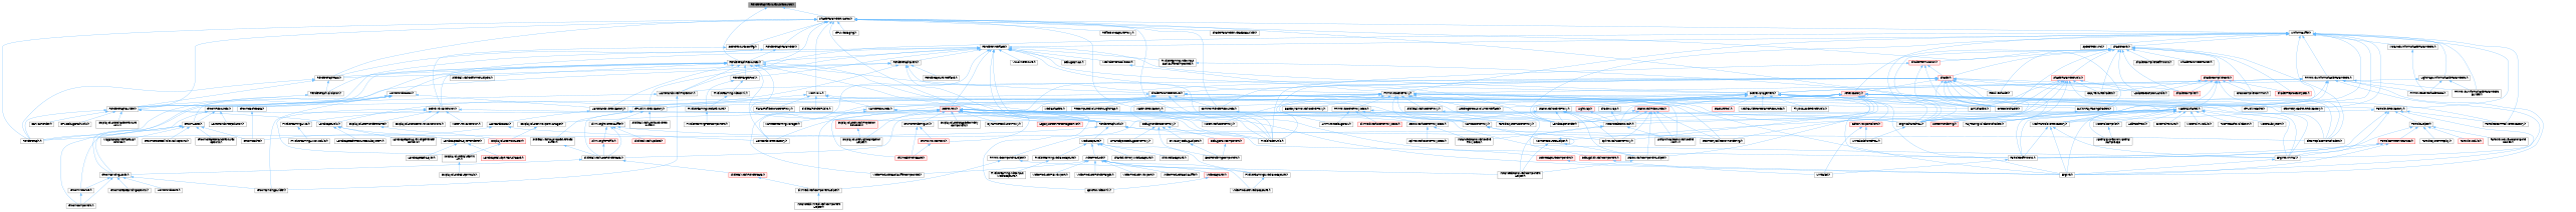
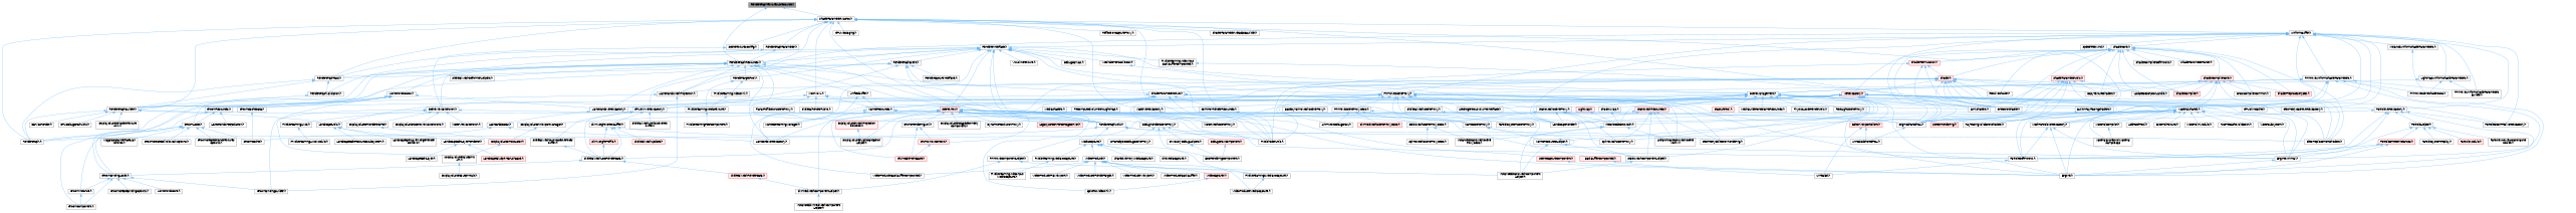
  digraph {
    node [color=grey40 fillcolor=white fontname=Helvetica fontsize=10 shape=box style=filled]
    edge [color=steelblue1 dir=back fontname=Helvetica fontsize=10 labelfontname=Helvetica labelfontsize=10 style=solid]
    n1 [color=gray40 fillcolor=grey60 fontcolor=black height=0.2 label="RenderGraphTextureSubresource.h" width=0.4]
    n2 [height=0.2 label="RenderGraphResources.h" width=0.4]
    n3 [height=0.2 label="ShaderParameterMacros.h" width=0.4]
    n4 [height=0.2 label="HairCardsVertexFactory.h" width=0.4]
    n5 [height=0.2 label="HairStrandsDatas.h" width=0.4]
    n6 [height=0.2 label="HairStrandsVertexFactory.h" width=0.4]
    n7 [height=0.2 label="HairStrandsMeshProjection.h" width=0.4]
    n8 [height=0.2 label="PixelShaderUtils.h" width=0.4]
    n9 [height=0.2 label="RenderGraph.h" width=0.4]
    n10 [height=0.2 label="RenderGraphBuilder.h" width=0.4]
    n11 [height=0.2 label="RenderGraphUtils.h" width=0.4]
    n12 [height=0.2 label="RenderGraphPass.h" width=0.4]
    n13 [height=0.2 label="RenderGraphValidation.h" width=0.4]
    n14 [height=0.2 label="RenderTargetPool.h" width=0.4]
    n15 [height=0.2 label="ShaderParameterStruct.h" width=0.4]
    n16 [height=0.2 label="SkeletalMeshDeformerHelpers.h" width=0.4]
+   n17 [height=0.2 label="UnifiedBuffer.h" width=0.4]
    n18 [height=0.2 label="WaterMeshSceneProxy.h" width=0.4]
    n19 [height=0.2 label="BinkShaders.h" width=0.4]
    n20 [height=0.2 label="BuiltInRayTracingShaders.h" width=0.4]
    n21 [height=0.2 label="CommonRenderResources.h" width=0.4]
    n22 [height=0.2 label="GPUMessaging.h" width=0.4]
    n23 [height=0.2 label="Matrix3x4.h" width=0.4]
    n24 [height=0.2 label="ReflectionCaptureProxy.h" width=0.4]
    n25 [height=0.2 label="RenderGraphParameter.h" width=0.4]
    n26 [height=0.2 label="SceneTexturesConfig.h" width=0.4]
    n27 [height=0.2 label="ShaderParameterMetadataBuilder.h" width=0.4]
    n28 [height=0.2 label="UniformBuffer.h" width=0.4]
    n29 [height=0.2 label="WaterVertexFactory.h" width=0.4]
    n30 [height=0.2 label="GroomAsset.h" width=0.4]
    n31 [height=0.2 label="GroomBindingAsset.h" width=0.4]
    n32 [height=0.2 label="GroomBindingBuilder.h" width=0.4]
    n33 [height=0.2 label="GroomCacheData.h" width=0.4]
    n34 [height=0.2 label="GroomResources.h" width=0.4]
    n35 [height=0.2 label="HairCardsDatas.h" width=0.4]
    n36 [height=0.2 label="CanvasRender.h" width=0.4]
    n37 [height=0.2 label="GPUDebugCrashUtils.h" width=0.4]
    n38 [height=0.2 label="IDisplayClusterShadersTexture\lUtils.h" width=0.4]
    n39 [height=0.2 label="LandscapeUtils.h" width=0.4]
    n40 [height=0.2 label="ClearReplacementShaders.h" width=0.4]
    n41 [height=0.2 label="MediaCapture.h" width=0.4]
    n42 [height=0.2 label="PixelStreamingMediaTexture.h" width=0.4]
    n43 [height=0.2 label="PixelStreamingVideoSink.h" width=0.4]
    n44 [height=0.2 label="MediaShaders.h" width=0.4]
    n45 [height=0.2 label="OneColorShader.h" width=0.4]
    n46 [height=0.2 label="PrecomputedVolumetricLightmap.h" width=0.4]
    n47 [height=0.2 label="NaniteResources.h" width=0.4]
    n48 [height=0.2 label="NaniteStreamingManager.h" width=0.4]
    n49 [height=0.2 label="GroomCache.h" width=0.4]
    n50 [height=0.2 label="GroomComponent.h" width=0.4]
    n51 [height=0.2 label="GroomCreateFollicleMaskOptions.h" width=0.4]
    n52 [height=0.2 label="GroomCreateStrandsTextures\lOptions.h" width=0.4]
    n53 [height=0.2 label="GroomInstance.h" width=0.4]
    n54 [height=0.2 label="NiagaraDataInterfaceHair\lStrands.h" width=0.4]
    n55 [height=0.2 label="GroomCreateBindingOptions.h" width=0.4]
    n56 [height=0.2 label="HairStrandsCore.h" width=0.4]
    n57 [height=0.2 label="HairStrandsInterpolation.h" width=0.4]
    n58 [height=0.2 label="LandscapeEditLayerMergeRender\lContext.h" width=0.4]
    n59 [height=0.2 label="LandscapeEditLayerRenderer.h" width=0.4]
    n60 [height=0.2 label="LandscapeEditResourcesSubsystem.h" width=0.4]
    n61 [color=red fillcolor="#FFF0F0" height=0.2 label="LandscapeBlueprintBrushBase.h" width=0.4]
    n62 [height=0.2 label="LandscapeEditLayer.h" width=0.4]
    n63 [height=0.2 label="FileMediaCapture.h" width=0.4]
    n64 [height=0.2 label="PixelStreaming2MediaIOCapture.h" width=0.4]
    n65 [height=0.2 label="PixelStreamingMediaIOCapture.h" width=0.4]
    n66 [height=0.2 label="SharedMemoryMediaCapture.h" width=0.4]
    n67 [height=0.2 label="VideoProducer.h" width=0.4]
    n68 [height=0.2 label="VideoProducerMediaCapture.h" width=0.4]
    n69 [height=0.2 label="PixelStreamingVideoInput\lMediaCapture.h" width=0.4]
    n70 [color=red fillcolor="#FFF0F0" height=0.2 label="VideoCapturer.h" width=0.4]
    n71 [height=0.2 label="VideoProducerBackBuffer.h" width=0.4]
    n72 [height=0.2 label="VideoProducerBackBufferComposited.h" width=0.4]
    n73 [height=0.2 label="VideoProducerPIEViewport.h" width=0.4]
    n74 [height=0.2 label="VideoProducerRenderTarget.h" width=0.4]
    n75 [height=0.2 label="VideoProducerViewport.h" width=0.4]
    n76 [height=0.2 label="EpicRtcVideoSink.h" width=0.4]
    n77 [height=0.2 label="PixelStreamingPeerComponent.h" width=0.4]
    n78 [height=0.2 label="RayTracingValidationShaders.h" width=0.4]
    n79 [height=0.2 label="NaniteSceneProxy.h" width=0.4]
    n80 [height=0.2 label="SkinnedMeshComponentHelper.h" width=0.4]
    n81 [height=0.2 label="StaticMeshSceneProxyDesc.h" width=0.4]
    n82 [height=0.2 label="NaniteResourcesHelper.h" width=0.4]
    n83 [height=0.2 label="SplineMeshSceneProxy.h" width=0.4]
    n84 [height=0.2 label="InstancedSkinnedMeshComponent\lHelper.h" width=0.4]
    n85 [height=0.2 label="InstancedStaticMeshScene\lProxyDesc.h" width=0.4]
    n86 [height=0.2 label="SplineMeshSceneProxyDesc.h" width=0.4]
    n87 [height=0.2 label="InstancedStaticMeshComponent\lHelper.h" width=0.4]
    n88 [height=0.2 label="StaticMeshComponentHelper.h" width=0.4]
    n89 [height=0.2 label="GPUSkinVertexFactory.h" width=0.4]
    n90 [height=0.2 label="PlanarReflectionSceneProxy.h" width=0.4]
    n91 [height=0.2 label="SkeletalRenderPublic.h" width=0.4]
    n92 [height=0.2 label="SceneViewExtension.h" width=0.4]
    n93 [height=0.2 label="LandscapeRender.h" width=0.4]
    n94 [height=0.2 label="EngineSharedPCH.h" width=0.4]
    n95 [height=0.2 label="GPUSkinCache.h" width=0.4]
    n96 [height=0.2 label="GeometryCacheVertexFactory.h" width=0.4]
    n97 [height=0.2 label="InstanceUniformShaderParameters.h" width=0.4]
    n98 [height=0.2 label="LightmapUniformShaderParameters.h" width=0.4]
    n99 [height=0.2 label="PrimitiveUniformShaderParameters\lBuilder.h" width=0.4]
    n100 [height=0.2 label="MeshParticleVertexFactory.h" width=0.4]
    n101 [height=0.2 label="MaterialShared.h" width=0.4]
    n102 [height=0.2 label="ParticleBeamTrailVertexFactory.h" width=0.4]
    n103 [height=0.2 label="ParticleVertexFactory.h" width=0.4]
    n104 [height=0.2 label="PrimitiveSceneProxy.h" width=0.4]
    n105 [height=0.2 label="PrimitiveUniformShaderParameters.h" width=0.4]
    n106 [height=0.2 label="RendererInterface.h" width=0.4]
    n107 [height=0.2 label="ShaderCore.h" width=0.4]
    n108 [height=0.2 label="SpeedTreeWind.h" width=0.4]
    n109 [height=0.2 label="SkeletalMeshAttributeVertex\lBuffer.h" width=0.4]
    n110 [height=0.2 label="SkeletalMeshDuplicatedVertices\lBuffer.h" width=0.4]
    n111 [height=0.2 label="SkeletalMeshLODRenderData.h" width=0.4]
    n112 [height=0.2 label="SkinWeightVertexBuffer.h" width=0.4]
    n113 [color=red fillcolor="#FFF0F0" height=0.2 label="SkeletalMeshRenderData.h" width=0.4]
    n114 [height=0.2 label="GeometryCollectionRendering.h" width=0.4]
    n115 [color=red fillcolor="#FFF0F0" height=0.2 label="SkeletalMeshUpdate.h" width=0.4]
    n116 [color=red fillcolor="#FFF0F0" height=0.2 label="SkinWeightProfile.h" width=0.4]
    n117 [height=0.2 label="DisplayClusterRenderFrame.h" width=0.4]
    n118 [height=0.2 label="IDisplayClusterBlueprint\lAPI.h" width=0.4]
    n119 [height=0.2 label="DisplayClusterSceneViewExtensions.h" width=0.4]
    n120 [height=0.2 label="PixelStreamingHMD.h" width=0.4]
    n121 [height=0.2 label="WaterViewExtension.h" width=0.4]
    n122 [color=red fillcolor="#FFF0F0" height=0.2 label="DisplayClusterRootActor.h" width=0.4]
    n123 [height=0.2 label="DisplayClusterBlueprintLib.h" width=0.4]
    n124 [height=0.2 label="IPixelStreamingHMDModule.h" width=0.4]
    n125 [height=0.2 label="UnrealEdSharedPCH.h" width=0.4]
    n126 [height=0.2 label="PrimitiveSceneShaderData.h" width=0.4]
    n127 [height=0.2 label="SceneManagement.h" width=0.4]
    n128 [height=0.2 label="Engine.h" width=0.4]
    n129 [height=0.2 label="EngineMinimal.h" width=0.4]
    n130 [height=0.2 label="ParticleDefinitions.h" width=0.4]
    n131 [height=0.2 label="InstancedStaticMesh.h" width=0.4]
    n132 [height=0.2 label="AddPatchTool.h" width=0.4]
    n133 [height=0.2 label="ExternalTexture.h" width=0.4]
    n134 [height=0.2 label="MaterialCompiler.h" width=0.4]
    n135 [height=0.2 label="MaterialExpressionMaterial\lSample.cpp" width=0.4]
    n136 [height=0.2 label="MaterialIRModule.h" width=0.4]
    n137 [height=0.2 label="PSOPrecacheValidation.h" width=0.4]
    n138 [height=0.2 label="PrimitiveComponentHelper.h" width=0.4]
    n139 [height=0.2 label="WaterSubsystem.h" width=0.4]
    n140 [height=0.2 label="ParticleHelper.h" width=0.4]
    n141 [height=0.2 label="HeterogeneousVolumeInterface.h" width=0.4]
    n142 [height=0.2 label="StaticMeshSceneProxy.h" width=0.4]
    n143 [height=0.2 label="HierarchicalStaticMeshScene\lMatrix.h" width=0.4]
    n144 [height=0.2 label="AnimNextDebugDraw.h" width=0.4]
    n145 [height=0.2 label="BaseDynamicMeshSceneProxy.h" width=0.4]
    n146 [height=0.2 label="DebugRenderSceneProxy.h" width=0.4]
    n147 [height=0.2 label="ParticleSystemSceneProxy.h" width=0.4]
    n148 [height=0.2 label="PrimitiveSceneProxyDesc.h" width=0.4]
    n149 [height=0.2 label="SkeletalMeshSceneProxy.h" width=0.4]
    n150 [height=0.2 label="DebugCanvas.h" width=0.4]
    n151 [height=0.2 label="MeshElementCollector.h" width=0.4]
    n152 [height=0.2 label="PixelStreamingVideoInput\lBackBufferComposited.h" width=0.4]
    n153 [height=0.2 label="RenderGraphEvent.h" width=0.4]
    n154 [color=red fillcolor="#FFF0F0" height=0.2 label="SceneView.h" width=0.4]
    n155 [height=0.2 label="VisualizeTexture.h" width=0.4]
    n156 [height=0.2 label="CopyTextureShaders.h" width=0.4]
    n157 [height=0.2 label="CrossCompilerCommon.h" width=0.4]
    n158 [height=0.2 label="ResolveShader.h" width=0.4]
    n159 [color=red fillcolor="#FFF0F0" height=0.2 label="Shader.h" width=0.4]
    n160 [color=red fillcolor="#FFF0F0" height=0.2 label="ShaderCompiler.h" width=0.4]
    n161 [height=0.2 label="UpdateDescriptorHandle.h" width=0.4]
    n162 [color=red fillcolor="#FFF0F0" height=0.2 label="VertexFactory.h" width=0.4]
    n163 [color=red fillcolor="#FFF0F0" height=0.2 label="ShaderCompilerCore.h" width=0.4]
    n164 [color=red fillcolor="#FFF0F0" height=0.2 label="ShaderPreprocessTypes.h" width=0.4]
    n165 [height=0.2 label="ShaderCompilerDefinitions.h" width=0.4]
    n166 [height=0.2 label="ShaderParameterParser.h" width=0.4]
    n167 [color=red fillcolor="#FFF0F0" height=0.2 label="ShaderParameterUtils.h" width=0.4]
    n168 [color=red fillcolor="#FFF0F0" height=0.2 label="ShaderPermutation.h" width=0.4]
    n169 [color=red fillcolor="#FFF0F0" height=0.2 label="EditorViewportClient.h" width=0.4]
    n170 [color=red fillcolor="#FFF0F0" height=0.2 label="FractureTool.h" width=0.4]
    n171 [color=red fillcolor="#FFF0F0" height=0.2 label="LightMap.h" width=0.4]
    n172 [height=0.2 label="MeshBuilderOneFrameResources.h" width=0.4]
    n173 [height=0.2 label="PhysicsAssetRenderUtils.h" width=0.4]
+   n174 [height=0.2 label="RectLightSceneProxy.h" width=0.4]
    n175 [height=0.2 label="ShadowMap.h" width=0.4]
    n176 [color=red fillcolor="#FFF0F0" height=0.2 label="StaticMeshResources.h" width=0.4]
    n177 [height=0.2 label="UnrealEd.h" width=0.4]
    n178 [color=red fillcolor="#FFF0F0" height=0.2 label="ParticleEmitterInstances.h" width=0.4]
    n179 [color=red fillcolor="#FFF0F0" height=0.2 label="ParticleModule.h" width=0.4]
    n180 [height=0.2 label="ParticleModuleLocationBone\lSocket.h" width=0.4]
    n181 [height=0.2 label="ParticleSystemReplay.h" width=0.4]
    n182 [color=red fillcolor="#FFF0F0" height=0.2 label="DebugDrawComponent.h" width=0.4]
    n183 [height=0.2 label="EQSRenderingComponent.h" width=0.4]
    n184 [height=0.2 label="EnvQueryDebugHelpers.h" width=0.4]
    n185 [height=0.2 label="SmartObjectDebugSceneProxy.h" width=0.4]
    n186 [color=red fillcolor="#FFF0F0" height=0.2 label="SkinnedMeshSceneProxyDesc.h" width=0.4]
-   n187 [color=red fillcolor="#FFF0F0" height=0.2 label="DebugSkelMeshComponent.h" width=0.4]
+   n187 [color=red fillcolor="#FFF0F0" height=0.2 label="BackBufferComposited.h" width=0.4]
    n188 [height=0.2 label="RenderCaptureInterface.h" width=0.4]
    n189 [height=0.2 label="DisplayClusterLightCardEditor\lHelper.h" width=0.4]
    n190 [color=red fillcolor="#FFF0F0" height=0.2 label="DisplayClusterMeshProjection\lRenderer.h" width=0.4]
    n191 [height=0.2 label="DisplayClusterStageGeometry\lComponent.h" width=0.4]
    n192 [height=0.2 label="DynamicResolutionProxy.h" width=0.4]
    n193 [color=red fillcolor="#FFF0F0" height=0.2 label="GizmoElementBase.h" width=0.4]
    n194 [height=0.2 label="GizmoRenderingUtil.h" width=0.4]
    n195 [color=red fillcolor="#FFF0F0" height=0.2 label="GizmoViewContext.h" width=0.4]
    n196 [height=0.2 label="IDisplayClusterViewportManager.h" width=0.4]
    n197 [color=red fillcolor="#FFF0F0" height=0.2 label="LegacyScreenPercentageDriver.h" width=0.4]
    n198 [color=red fillcolor="#FFF0F0" height=0.2 label="SceneCaptureComponent.h" width=0.4]
    n199 [color=red fillcolor="#FFF0F0" height=0.2 label="ScreenRendering.h" width=0.4]
    n1 -> n2
    n1 -> n3
    n2 -> n4
    n2 -> n5
    n2 -> n6
    n2 -> n7
    n2 -> n8
    n2 -> n9
    n2 -> n10
    n2 -> n11
    n2 -> n12
    n2 -> n13
    n2 -> n14
    n2 -> n15
    n2 -> n16
+   n2 -> n17
    n2 -> n18
    n3 -> n2
    n3 -> n8
    n3 -> n9
    n3 -> n10
    n3 -> n11
    n3 -> n12
    n3 -> n19
    n3 -> n20
    n3 -> n21
    n3 -> n22
    n3 -> n23
    n3 -> n24
    n3 -> n25
    n3 -> n26
    n3 -> n27
    n3 -> n28
    n3 -> n29
    n5 -> n6
    n5 -> n30
    n5 -> n31
    n5 -> n32
    n5 -> n33
    n5 -> n34
    n6 -> n35
    n7 -> n32
    n7 -> n34
    n10 -> n9
    n10 -> n11
    n10 -> n36
    n10 -> n37
    n10 -> n38
    n10 -> n39
    n11 -> n8
    n11 -> n9
    n11 -> n40
    n11 -> n41
    n12 -> n9
    n12 -> n10
    n12 -> n13
    n13 -> n10
    n14 -> n42
    n14 -> n43
    n15 -> n8
    n15 -> n9
    n15 -> n11
    n15 -> n19
    n15 -> n20
    n15 -> n21
    n15 -> n44
    n15 -> n45
    n15 -> n46
+   n17 -> n47
+   n17 -> n48
    n20 -> n78
    n21 -> n8
    n23 -> n47
    n23 -> n79
    n23 -> n89
    n23 -> n90
    n23 -> n91
    n25 -> n2
    n25 -> n12
    n26 -> n92
    n28 -> n89
    n28 -> n93
    n28 -> n94
    n28 -> n95
    n28 -> n96
    n28 -> n97
    n28 -> n98
    n28 -> n99
    n28 -> n100
    n28 -> n101
    n28 -> n102
    n28 -> n103
    n28 -> n104
    n28 -> n105
    n28 -> n106
    n28 -> n107
    n28 -> n108
    n29 -> n18
    n30 -> n49
    n30 -> n50
    n30 -> n51
    n30 -> n52
    n30 -> n53
    n30 -> n54
    n31 -> n32
    n31 -> n50
    n31 -> n53
    n31 -> n55
    n31 -> n56
    n33 -> n49
    n34 -> n30
    n34 -> n31
    n34 -> n57
    n35 -> n4
    n35 -> n49
    n39 -> n58
    n39 -> n59
    n39 -> n60
    n41 -> n63
    n41 -> n64
    n41 -> n65
    n41 -> n66
    n41 -> n67
    n42 -> n77
    n43 -> n42
    n47 -> n48
    n47 -> n79
    n47 -> n80
    n47 -> n81
    n53 -> n50
    n59 -> n61
    n59 -> n62
    n64 -> n68
    n65 -> n69
    n67 -> n64
    n67 -> n68
    n67 -> n70
    n67 -> n71
    n67 -> n72
    n67 -> n73
    n67 -> n74
    n67 -> n75
    n70 -> n76
    n79 -> n82
    n79 -> n83
    n80 -> n84
    n81 -> n85
    n81 -> n86
    n82 -> n82
    n82 -> n87
    n82 -> n88
    n88 -> n87
    n89 -> n109
    n89 -> n110
    n89 -> n111
    n89 -> n112
    n92 -> n93
    n92 -> n117
    n92 -> n118
    n92 -> n119
    n92 -> n120
    n92 -> n121
    n94 -> n125
    n97 -> n126
    n98 -> n99
    n98 -> n126
    n98 -> n127
    n100 -> n128
    n100 -> n129
    n100 -> n130
    n101 -> n82
    n101 -> n93
    n101 -> n94
    n101 -> n128
    n101 -> n129
    n101 -> n130
    n101 -> n131
    n101 -> n132
    n101 -> n133
    n101 -> n134
    n101 -> n135
    n101 -> n136
    n101 -> n137
    n101 -> n138
    n101 -> n139
    n103 -> n100
    n103 -> n102
    n103 -> n128
    n103 -> n129
    n103 -> n130
    n103 -> n140
    n104 -> n4
    n104 -> n6
    n104 -> n18
    n104 -> n79
    n104 -> n93
    n104 -> n94
    n104 -> n114
    n104 -> n128
    n104 -> n129
    n104 -> n141
    n104 -> n142
    n104 -> n143
    n104 -> n144
    n104 -> n145
    n104 -> n146
    n104 -> n147
    n104 -> n148
    n104 -> n149
    n105 -> n94
    n105 -> n99
    n105 -> n104
    n105 -> n126
    n105 -> n127
    n105 -> n128
    n105 -> n129
    n105 -> n130
    n106 -> n2
    n106 -> n7
    n106 -> n10
    n106 -> n11
    n106 -> n14
    n106 -> n72
    n106 -> n76
    n106 -> n92
    n106 -> n93
    n106 -> n104
    n106 -> n127
    n106 -> n150
    n106 -> n151
    n106 -> n152
    n106 -> n153
    n106 -> n154
    n106 -> n155
    n107 -> n40
    n107 -> n45
    n107 -> n94
    n107 -> n156
    n107 -> n157
    n107 -> n158
    n107 -> n159
    n107 -> n160
    n107 -> n161
    n107 -> n162
    n107 -> n163
    n107 -> n164
    n107 -> n165
    n107 -> n166
    n107 -> n167
    n107 -> n168
    n110 -> n111
    n111 -> n31
    n111 -> n113
    n112 -> n111
    n112 -> n114
    n112 -> n115
    n112 -> n116
    n113 -> n80
    n116 -> n111
    n117 -> n122
    n118 -> n123
    n120 -> n124
    n122 -> n118
    n127 -> n47
    n127 -> n93
    n127 -> n94
    n127 -> n100
    n127 -> n128
    n127 -> n129
    n127 -> n130
    n127 -> n141
    n127 -> n142
    n127 -> n169
    n127 -> n170
    n127 -> n171
    n127 -> n172
    n127 -> n173
+   n127 -> n174
    n127 -> n175
    n127 -> n176
    n129 -> n128
    n130 -> n177
    n131 -> n85
    n131 -> n87
    n131 -> n143
    n134 -> n135
    n138 -> n80
    n138 -> n87
    n140 -> n130
    n140 -> n178
    n140 -> n179
    n140 -> n180
    n140 -> n181
    n142 -> n81
    n142 -> n83
    n142 -> n88
    n142 -> n93
    n142 -> n131
    n146 -> n182
    n146 -> n183
    n146 -> n184
    n146 -> n185
    n148 -> n81
    n148 -> n144
    n148 -> n147
    n148 -> n186
    n149 -> n187
    n151 -> n127
    n152 -> n45
    n153 -> n8
    n153 -> n10
    n153 -> n11
    n153 -> n12
    n153 -> n39
    n153 -> n188
    n154 -> n94
    n154 -> n128
    n154 -> n129
    n154 -> n130
    n154 -> n131
    n154 -> n146
    n154 -> n189
    n154 -> n190
    n154 -> n191
    n154 -> n192
    n154 -> n193
    n154 -> n194
    n154 -> n195
    n154 -> n196
    n154 -> n197
    n154 -> n198
    n154 -> n199
    n159 -> n7
    n159 -> n8
    n159 -> n11
    n159 -> n15
    n159 -> n19
    n159 -> n21
    n159 -> n40
    n159 -> n45
    n159 -> n94
    n159 -> n101
    n159 -> n156
    n159 -> n158
    n159 -> n160
    n159 -> n161
    n159 -> n162
    n159 -> n199
    n162 -> n4
    n162 -> n6
    n162 -> n29
    n162 -> n47
    n162 -> n83
    n162 -> n88
    n162 -> n89
    n162 -> n93
    n162 -> n94
    n162 -> n95
    n162 -> n96
    n162 -> n100
    n162 -> n101
    n162 -> n102
    n162 -> n103
    n162 -> n131
    n163 -> n40
    n163 -> n78
    n163 -> n101
    n163 -> n156
    n163 -> n157
    n163 -> n160
    n163 -> n161
    n163 -> n164
    n167 -> n19
    n167 -> n40
    n167 -> n45
    n167 -> n94
    n167 -> n114
    n167 -> n156
    n167 -> n161
    n167 -> n199
    n168 -> n8
    n168 -> n19
    n168 -> n45
    n168 -> n159
    n169 -> n125
    n169 -> n177
    n171 -> n131
    n175 -> n131
    n176 -> n83
    n176 -> n88
    n176 -> n93
    n176 -> n111
    n176 -> n114
-   n176 -> n131
    n176 -> n143
    n178 -> n128
    n178 -> n129
    n178 -> n130
    n182 -> n183
    n184 -> n183
    n187 -> n177
    n190 -> n189
    n194 -> n193
    n194 -> n195
    n195 -> n193
    n196 -> n122
    n198 -> n128
  }
